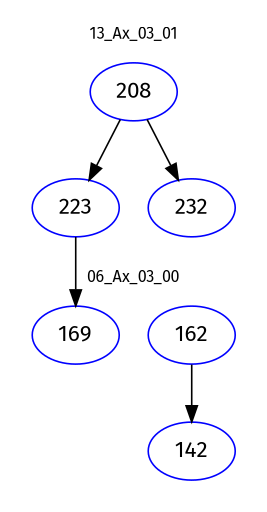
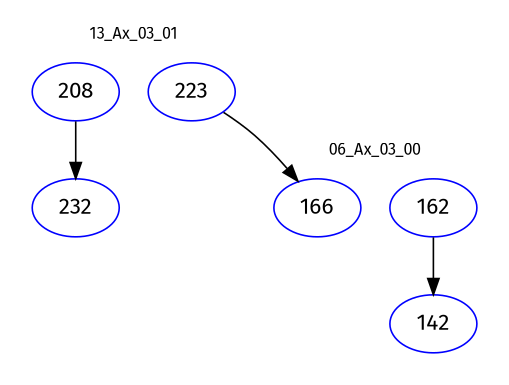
  digraph {
    fontname="Fira Sans"
    node [color=blue fontname="Fira Sans"]
    edge [color=black fontname="Fira Sans"]
    n1 [label=162]
    n2 [label=142]
-   n3 [label=169]
+   n3 [label=166]
    n4 [label=208]
    n5 [label=223]
    n6 [label=232]
    subgraph cluster_1 {
      color=white
      fontsize=10
      label="06_Ax_03_00"
      n1
      n2
      n3
    }
    subgraph cluster_2 {
      color=white
      fontsize=10
      label="13_Ax_03_01"
      n4
      n5
      n6
    }
    n1 -> n2
-   n4 -> n5
    n4 -> n6
    n5 -> n3
  }
